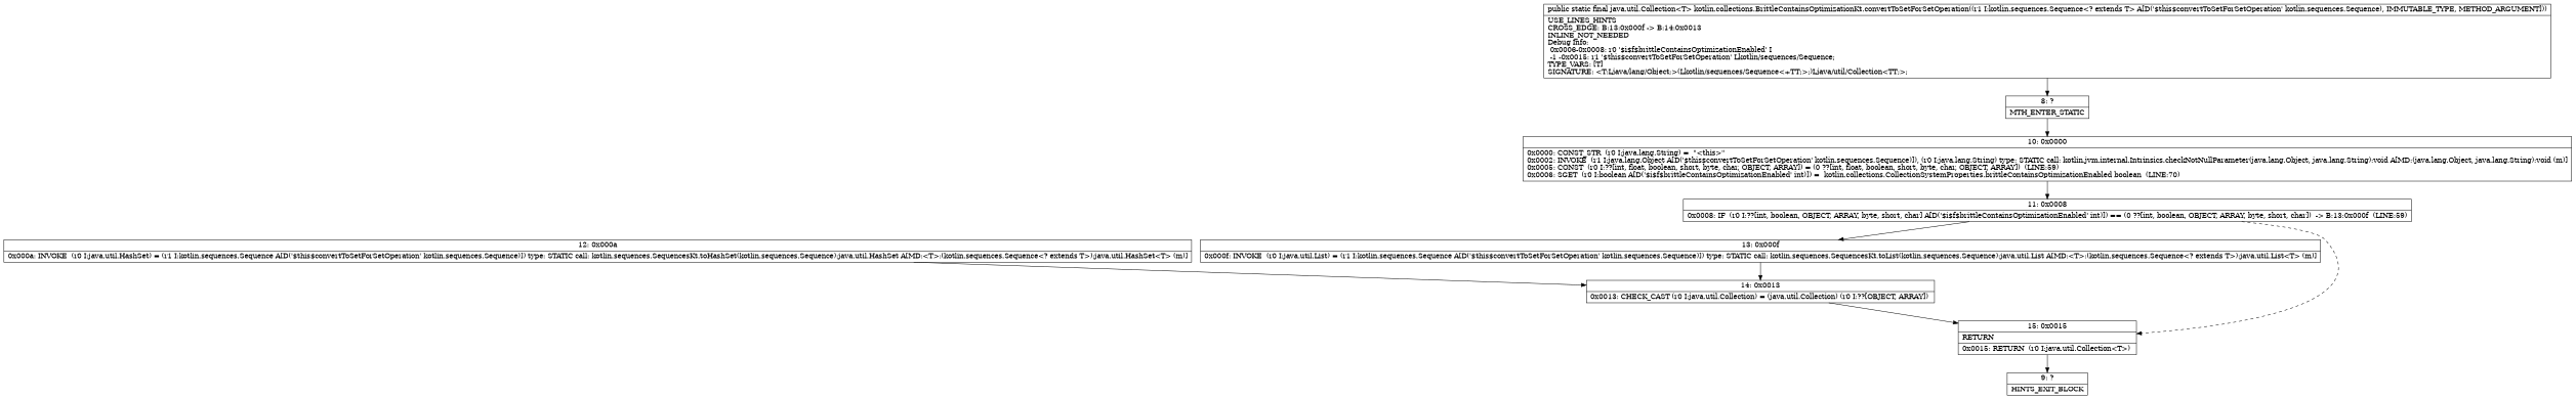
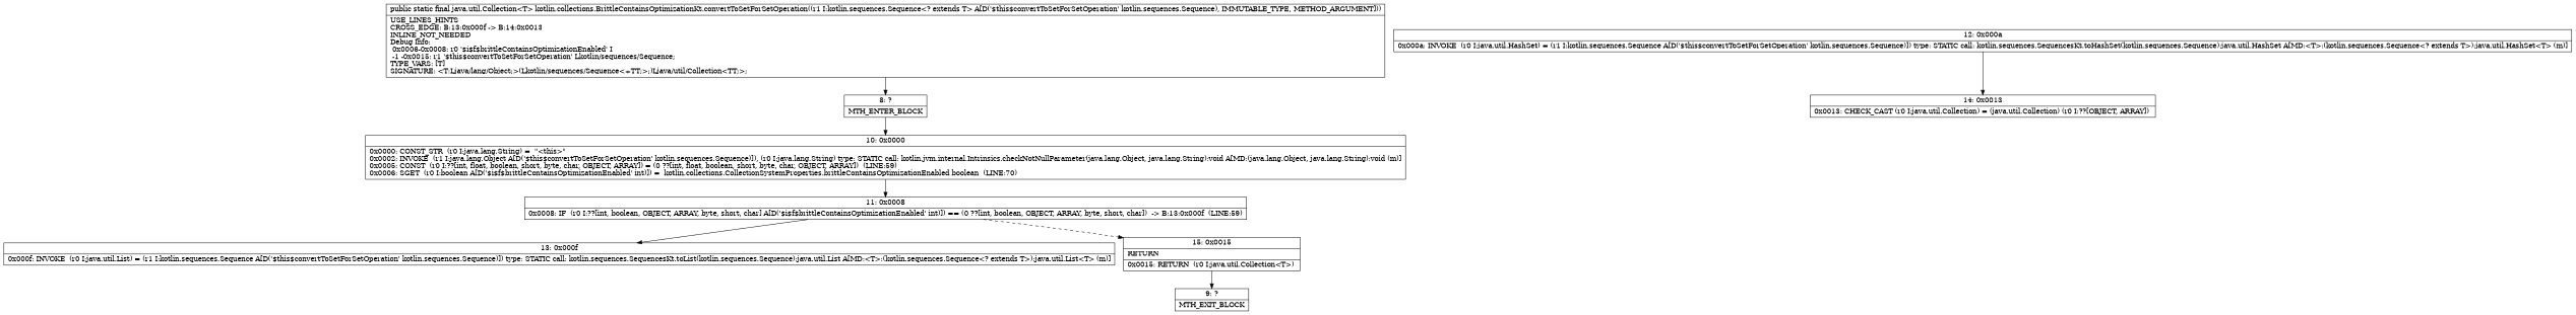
  digraph {
    fontname="DejaVu Serif"
    node [fontname="DejaVu Serif" shape=record]
    edge [fontname="DejaVu Serif"]
-   n1 [label="{8\:\ ?|MTH_ENTER_STATIC\l}"]
+   n1 [label="{8\:\ ?|MTH_ENTER_BLOCK\l}"]
    n2 [label="{10\:\ 0x0000|0x0000: CONST_STR  (r0 I:java.lang.String) =  \"\<this\>\" \l0x0002: INVOKE  (r1 I:java.lang.Object A[D('$this$convertToSetForSetOperation' kotlin.sequences.Sequence)]), (r0 I:java.lang.String) type: STATIC call: kotlin.jvm.internal.Intrinsics.checkNotNullParameter(java.lang.Object, java.lang.String):void A[MD:(java.lang.Object, java.lang.String):void (m)]\l0x0005: CONST  (r0 I:??[int, float, boolean, short, byte, char, OBJECT, ARRAY]) = (0 ??[int, float, boolean, short, byte, char, OBJECT, ARRAY])  (LINE:59)\l0x0006: SGET  (r0 I:boolean A[D('$i$f$brittleContainsOptimizationEnabled' int)]) =  kotlin.collections.CollectionSystemProperties.brittleContainsOptimizationEnabled boolean  (LINE:70)\l}"]
    n3 [label="{11\:\ 0x0008|0x0008: IF  (r0 I:??[int, boolean, OBJECT, ARRAY, byte, short, char] A[D('$i$f$brittleContainsOptimizationEnabled' int)]) == (0 ??[int, boolean, OBJECT, ARRAY, byte, short, char])  \-\> B:13:0x000f  (LINE:59)\l}"]
    n4 [label="{13\:\ 0x000f|0x000f: INVOKE  (r0 I:java.util.List) = (r1 I:kotlin.sequences.Sequence A[D('$this$convertToSetForSetOperation' kotlin.sequences.Sequence)]) type: STATIC call: kotlin.sequences.SequencesKt.toList(kotlin.sequences.Sequence):java.util.List A[MD:\<T\>:(kotlin.sequences.Sequence\<? extends T\>):java.util.List\<T\> (m)]\l}"]
    n5 [label="{15\:\ 0x0015|RETURN\l|0x0015: RETURN  (r0 I:java.util.Collection\<T\>) \l}"]
    n6 [label="{12\:\ 0x000a|0x000a: INVOKE  (r0 I:java.util.HashSet) = (r1 I:kotlin.sequences.Sequence A[D('$this$convertToSetForSetOperation' kotlin.sequences.Sequence)]) type: STATIC call: kotlin.sequences.SequencesKt.toHashSet(kotlin.sequences.Sequence):java.util.HashSet A[MD:\<T\>:(kotlin.sequences.Sequence\<? extends T\>):java.util.HashSet\<T\> (m)]\l}"]
    n7 [label="{14\:\ 0x0013|0x0013: CHECK_CAST (r0 I:java.util.Collection) = (java.util.Collection) (r0 I:??[OBJECT, ARRAY]) \l}"]
-   n8 [label="{9\:\ ?|HINTS_EXIT_BLOCK\l}"]
+   n8 [label="{9\:\ ?|MTH_EXIT_BLOCK\l}"]
    n9 [label="{public static final java.util.Collection\<T\> kotlin.collections.BrittleContainsOptimizationKt.convertToSetForSetOperation((r1 I:kotlin.sequences.Sequence\<? extends T\> A[D('$this$convertToSetForSetOperation' kotlin.sequences.Sequence), IMMUTABLE_TYPE, METHOD_ARGUMENT]))  | USE_LINES_HINTS\lCROSS_EDGE: B:13:0x000f \-\> B:14:0x0013\lINLINE_NOT_NEEDED\lDebug Info:\l  0x0006\-0x0008: r0 '$i$f$brittleContainsOptimizationEnabled' I\l  \-1 \-0x0015: r1 '$this$convertToSetForSetOperation' Lkotlin\/sequences\/Sequence;\lTYPE_VARS: [T]\lSIGNATURE: \<T:Ljava\/lang\/Object;\>(Lkotlin\/sequences\/Sequence\<+TT;\>;)Ljava\/util\/Collection\<TT;\>;\l}"]
    n1 -> n2
    n2 -> n3
    n3 -> n4
    n3 -> n5 [style=dashed]
-   n4 -> n7
    n5 -> n8
    n6 -> n7
-   n7 -> n5
    n9 -> n1
  }
